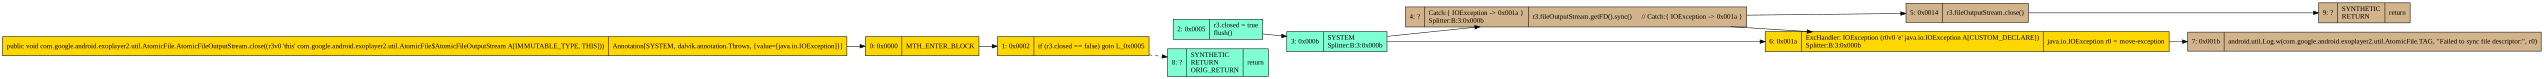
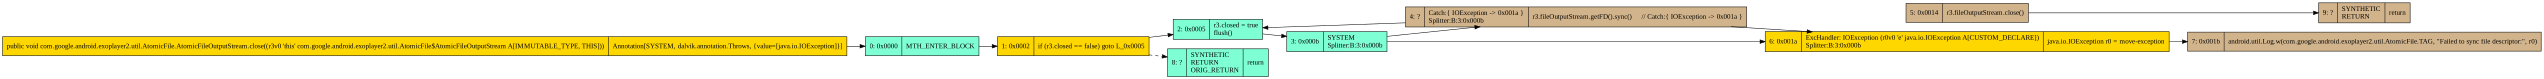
  digraph {
    fontname="Liberation Serif"
    rankdir=LR
    node [fillcolor=gold fontname="Liberation Serif" shape=record style=filled]
    edge [fontname="Liberation Serif"]
-   n1 [label="{0\:\ 0x0000|MTH_ENTER_BLOCK\l}"]
+   n1 [fillcolor=aquamarine label="{0\:\ 0x0000|MTH_ENTER_BLOCK\l}"]
    n2 [label="{1\:\ 0x0002|if (r3.closed == false) goto L_0x0005\l}"]
    n3 [fillcolor=aquamarine label="{2\:\ 0x0005|r3.closed = true\lflush()\l}"]
    n4 [fillcolor=aquamarine label="{8\:\ ?|SYNTHETIC\lRETURN\lORIG_RETURN\l|return\l}"]
    n5 [fillcolor=aquamarine label="{3\:\ 0x000b|SYSTEM\lSplitter:B:3:0x000b\l}"]
    n6 [fillcolor=tan label="{4\:\ ?|Catch:\{ IOException \-\> 0x001a \}\lSplitter:B:3:0x000b\l|r3.fileOutputStream.getFD().sync()     \/\/ Catch:\{ IOException \-\> 0x001a \}\l}"]
    n7 [label="{6\:\ 0x001a|ExcHandler: IOException (r0v0 'e' java.io.IOException A[CUSTOM_DECLARE])\lSplitter:B:3:0x000b\l|java.io.IOException r0 = move\-exception\l}"]
    n8 [fillcolor=tan label="{5\:\ 0x0014|r3.fileOutputStream.close()\l}"]
    n9 [fillcolor=tan label="{7\:\ 0x001b|android.util.Log.w(com.google.android.exoplayer2.util.AtomicFile.TAG, \"Failed to sync file descriptor:\", r0)\l}"]
    n10 [fillcolor=tan label="{9\:\ ?|SYNTHETIC\lRETURN\l|return\l}"]
    n11 [label="{public void com.google.android.exoplayer2.util.AtomicFile.AtomicFileOutputStream.close((r3v0 'this' com.google.android.exoplayer2.util.AtomicFile$AtomicFileOutputStream A[IMMUTABLE_TYPE, THIS]))  | Annotation[SYSTEM, dalvik.annotation.Throws, \{value=[java.io.IOException]\}]\l}"]
    n1 -> n2
+   n2 -> n3
    n2 -> n4 [style=dashed]
    n3 -> n5
    n5 -> n6
    n5 -> n7
    n6 -> n7
-   n6 -> n8
+   n6 -> n3
    n7 -> n9
    n8 -> n10
    n11 -> n1
  }
